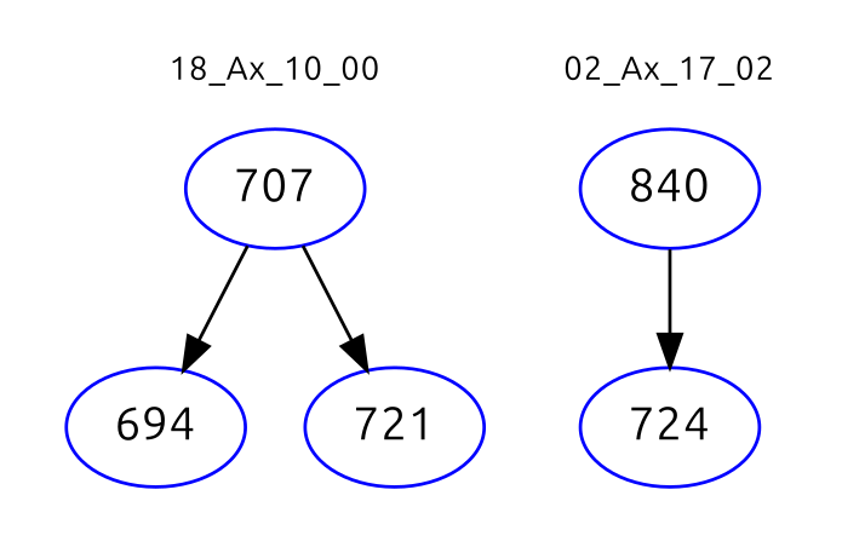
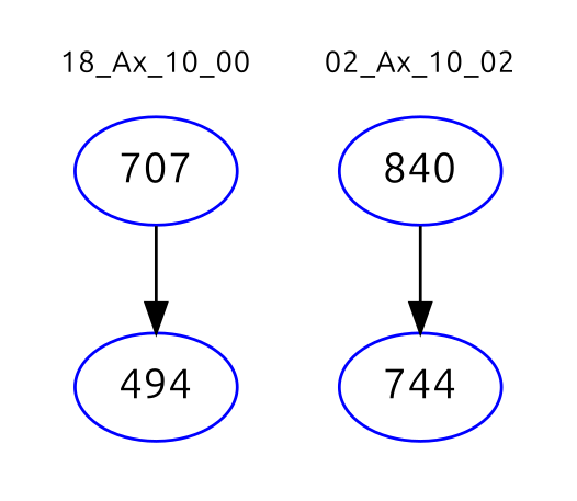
  digraph {
    fontname=Ubuntu
    node [color=blue fontname=Ubuntu]
    edge [color=black fontname=Ubuntu]
    n1 [label=707]
-   n2 [label=694]
-   n3 [label=721]
+   n2 [label=494]
    n4 [label=840]
-   n5 [label=724]
+   n5 [label=744]
    subgraph cluster_1 {
      color=white
      fontsize=10
      label="18_Ax_10_00"
      n1
      n2
-     n3
    }
    subgraph cluster_2 {
      color=white
      fontsize=10
-     label="02_Ax_17_02"
+     label="02_Ax_10_02"
      n4
      n5
    }
    n1 -> n2
-   n1 -> n3
    n4 -> n5
  }
